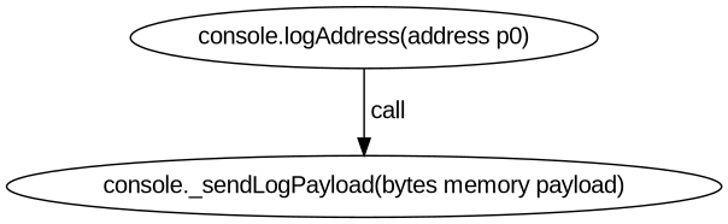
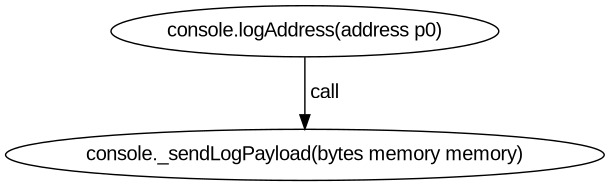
  digraph {
    fontname="Liberation Sans"
    node [fontname="Liberation Sans"]
    "console.logAddress(address p0)" [height=0.5 width=3.733]
-   "console._sendLogPayload(bytes memory payload)" [height=0.5 width=5.7372]
+   "console._sendLogPayload(bytes memory payload)" [height=0.5 width=5.7372 label="console._sendLogPayload(bytes memory memory)"]
    "console.logAddress(address p0)" -> "console._sendLogPayload(bytes memory payload)" [label=" call" fontname="Liberation Sans"]
  }
